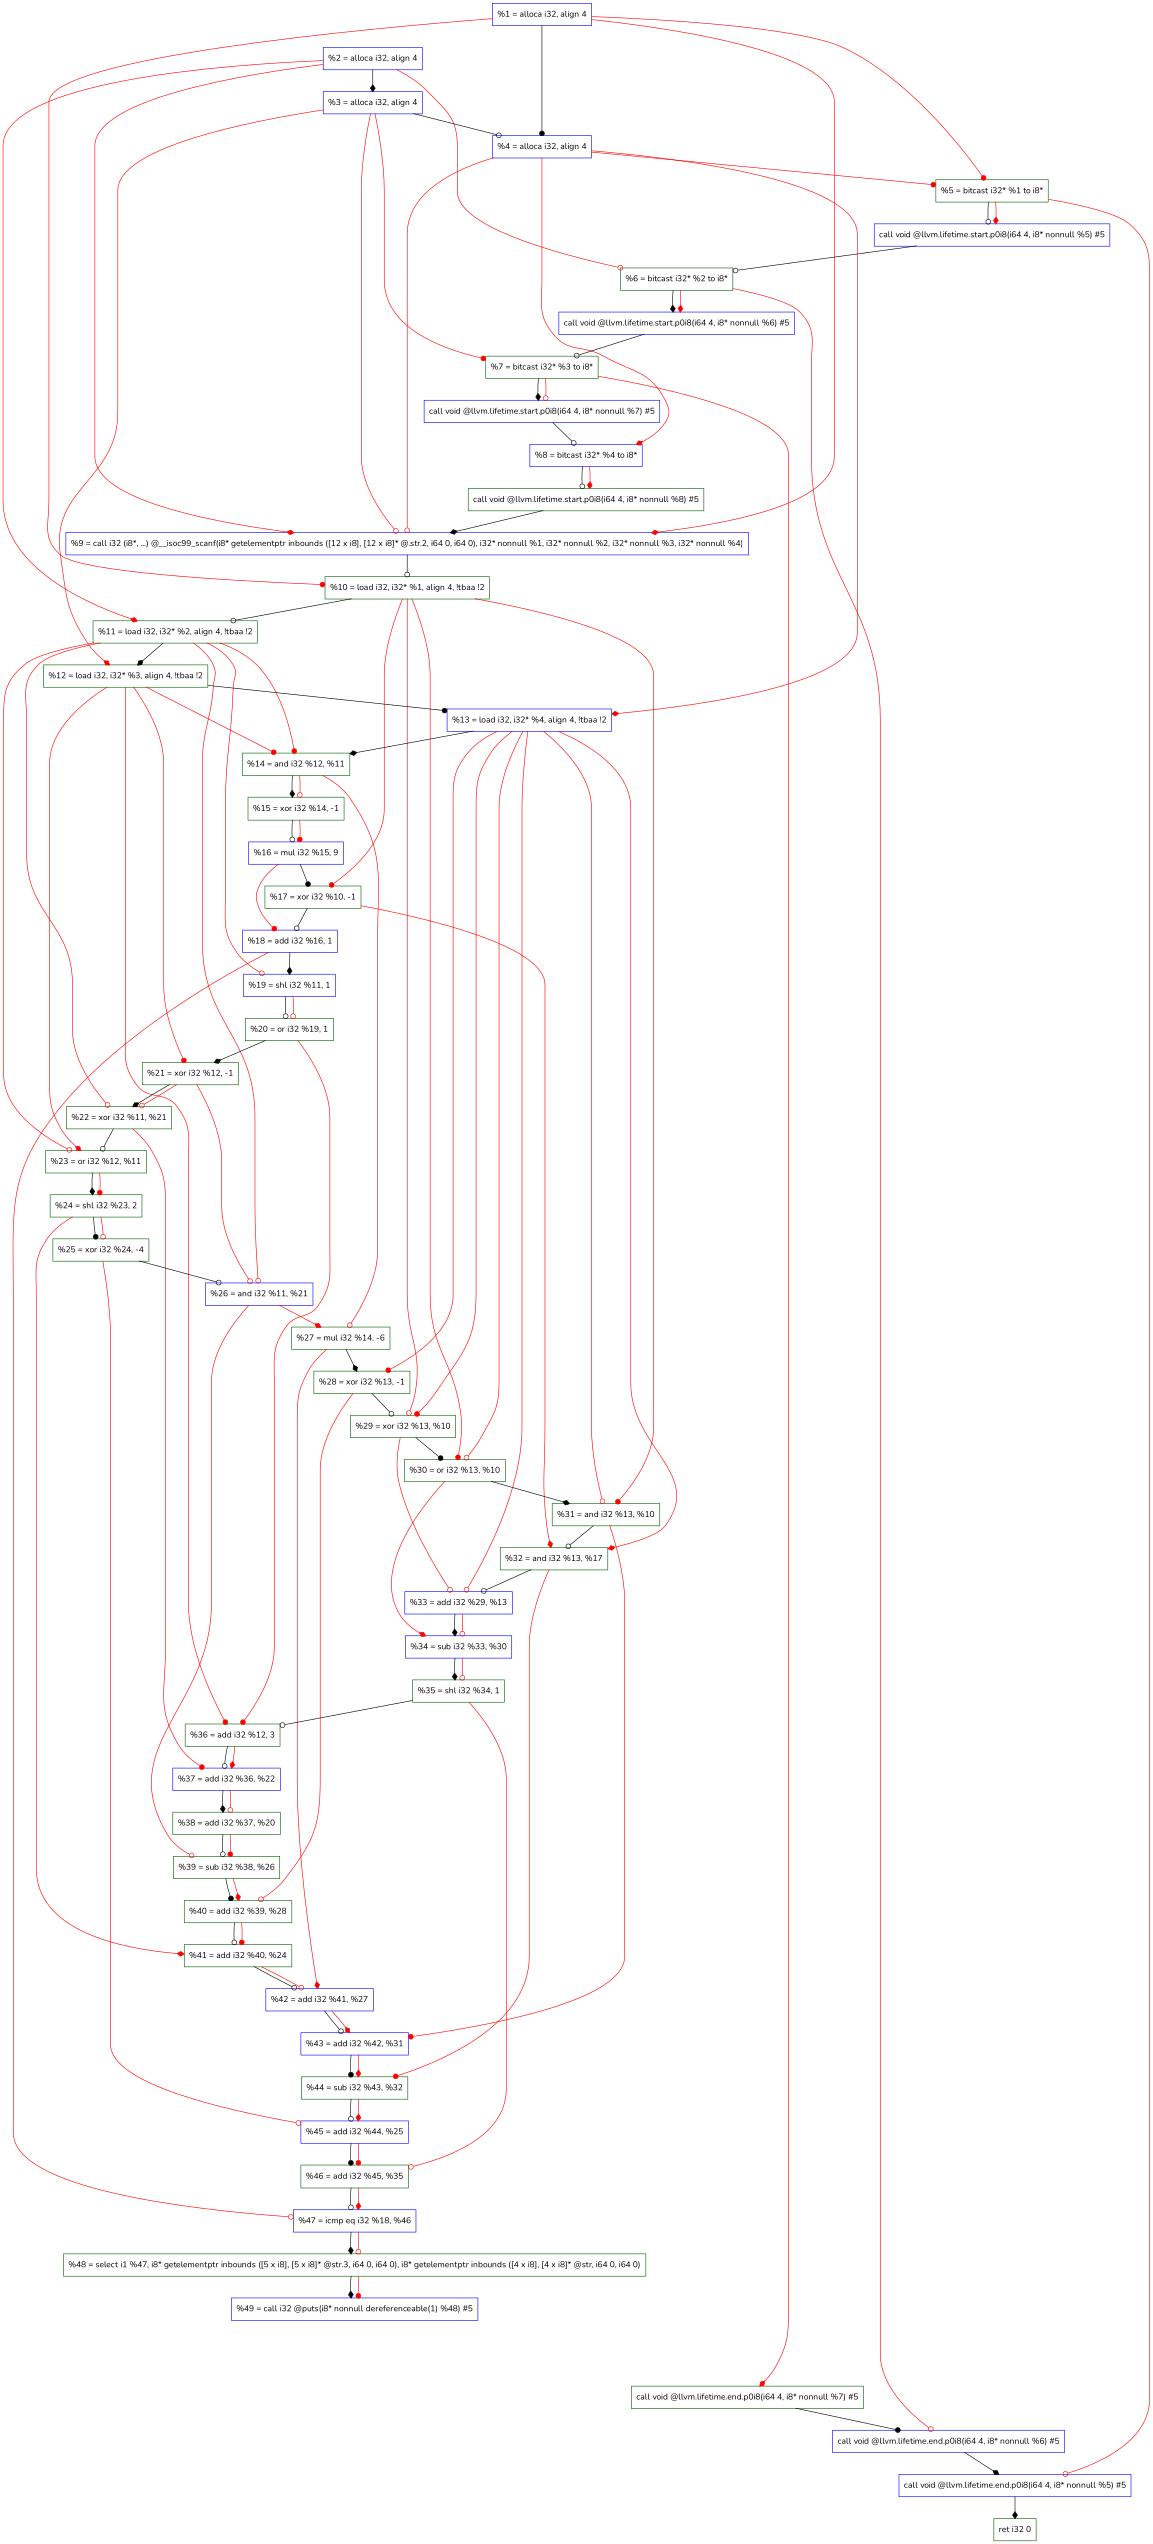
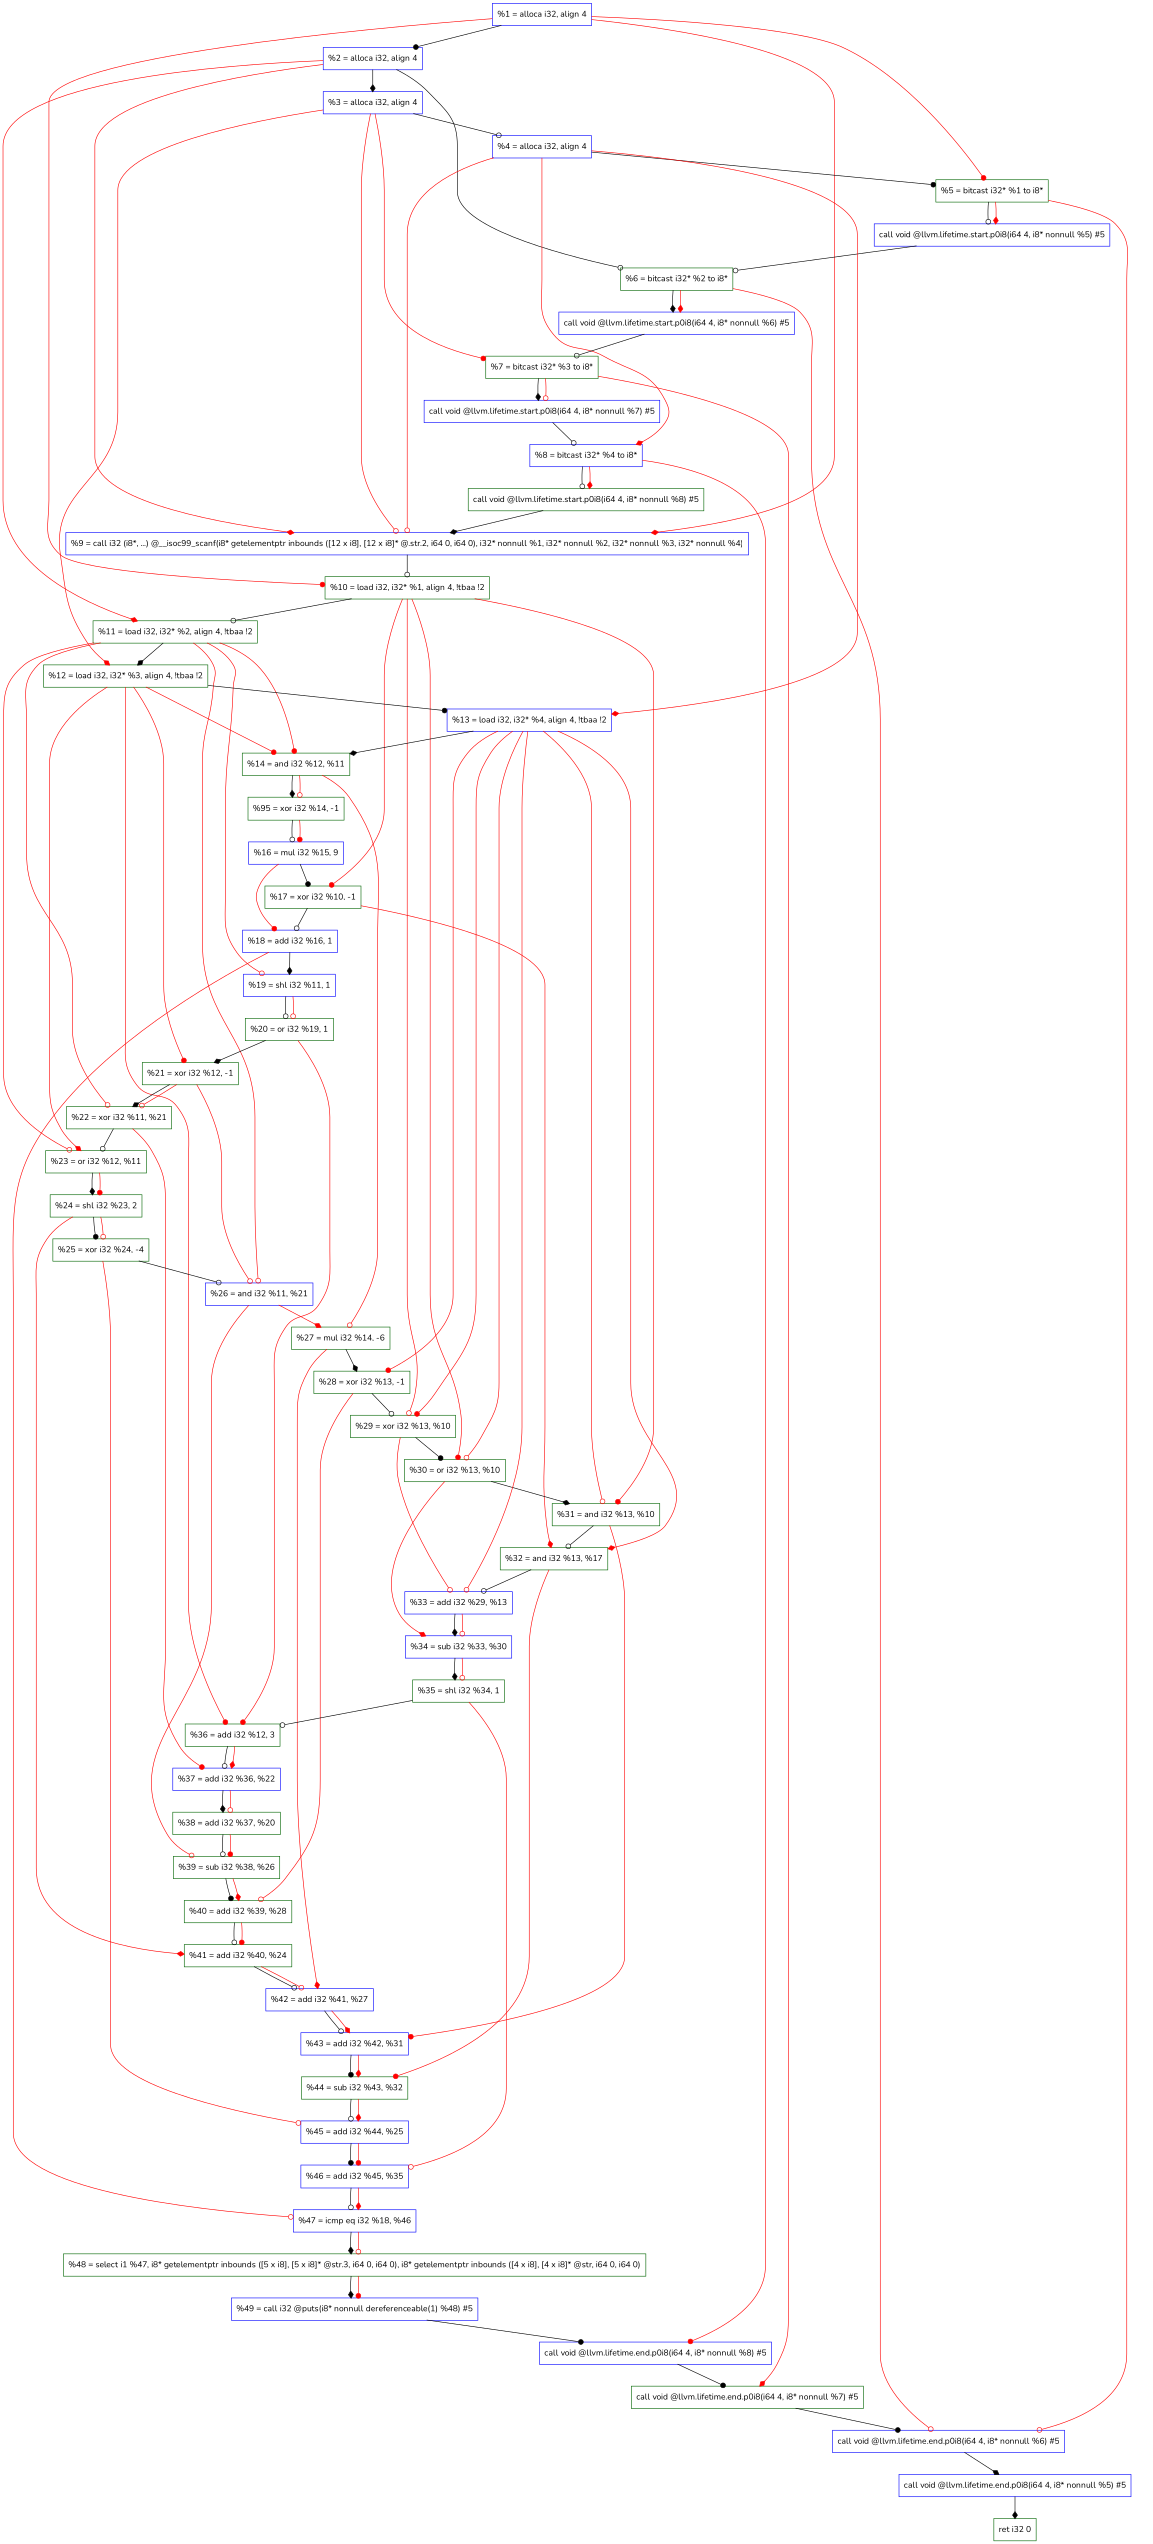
  digraph {
    fontname=Nunito
    node [color=darkgreen fontname=Nunito shape=record]
    edge [arrowhead=odot fontname=Nunito color=red]
    n1 [color=blue label="  %1 = alloca i32, align 4"]
    n2 [color=blue label="  %2 = alloca i32, align 4"]
    n3 [label="  %5 = bitcast i32* %1 to i8*"]
    n4 [color=blue label="  %9 = call i32 (i8*, ...) @__isoc99_scanf(i8* getelementptr inbounds ([12 x i8], [12 x i8]* @.str.2, i64 0, i64 0), i32* nonnull %1, i32* nonnull %2, i32* nonnull %3, i32* nonnull %4)"]
    n5 [label="  %10 = load i32, i32* %1, align 4, !tbaa !2"]
    n6 [color=blue label="  %3 = alloca i32, align 4"]
    n7 [label="  %6 = bitcast i32* %2 to i8*"]
    n8 [label="  %11 = load i32, i32* %2, align 4, !tbaa !2"]
    n9 [color=blue label="  call void @llvm.lifetime.start.p0i8(i64 4, i8* nonnull %5) #5"]
    n10 [color=blue label="  call void @llvm.lifetime.end.p0i8(i64 4, i8* nonnull %5) #5"]
    n11 [label="  %17 = xor i32 %10, -1"]
    n12 [label="  %29 = xor i32 %13, %10"]
    n13 [label="  %30 = or i32 %13, %10"]
    n14 [label="  %31 = and i32 %13, %10"]
    n15 [color=blue label="  %4 = alloca i32, align 4"]
    n16 [label="  %7 = bitcast i32* %3 to i8*"]
    n17 [label="  %12 = load i32, i32* %3, align 4, !tbaa !2"]
    n18 [color=blue label="  call void @llvm.lifetime.start.p0i8(i64 4, i8* nonnull %6) #5"]
    n19 [color=blue label="  call void @llvm.lifetime.end.p0i8(i64 4, i8* nonnull %6) #5"]
    n20 [label="  %14 = and i32 %12, %11"]
    n21 [color=blue label="  %19 = shl i32 %11, 1"]
    n22 [label="  %22 = xor i32 %11, %21"]
    n23 [label="  %23 = or i32 %12, %11"]
    n24 [color=blue label="  %26 = and i32 %11, %21"]
    n25 [color=blue label="  %8 = bitcast i32* %4 to i8*"]
    n26 [color=blue label="  %13 = load i32, i32* %4, align 4, !tbaa !2"]
    n27 [color=blue label="  call void @llvm.lifetime.start.p0i8(i64 4, i8* nonnull %7) #5"]
    n28 [label="  call void @llvm.lifetime.end.p0i8(i64 4, i8* nonnull %7) #5"]
    n29 [label="  %21 = xor i32 %12, -1"]
    n30 [label="  %36 = add i32 %12, 3"]
    n31 [label="  call void @llvm.lifetime.start.p0i8(i64 4, i8* nonnull %8) #5"]
+   n32 [color=blue label="  call void @llvm.lifetime.end.p0i8(i64 4, i8* nonnull %8) #5"]
    n33 [label="  %28 = xor i32 %13, -1"]
    n34 [label="  %32 = and i32 %13, %17"]
    n35 [color=blue label="  %33 = add i32 %29, %13"]
    n36 [label="  ret i32 0"]
    n37 [color=blue label="  %18 = add i32 %16, 1"]
    n38 [color=blue label="  %34 = sub i32 %33, %30"]
    n39 [color=blue label="  %43 = add i32 %42, %31"]
-   n40 [label="  %15 = xor i32 %14, -1"]
+   n40 [label="%95 = xor i32 %14, -1"]
    n41 [label="  %27 = mul i32 %14, -6"]
    n42 [label="  %20 = or i32 %19, 1"]
    n43 [color=blue label="  %37 = add i32 %36, %22"]
    n44 [label="  %24 = shl i32 %23, 2"]
    n45 [label="  %39 = sub i32 %38, %26"]
    n46 [label="  %40 = add i32 %39, %28"]
    n47 [label="  %44 = sub i32 %43, %32"]
    n48 [color=blue label="%16 = mul i32 %15, 9"]
    n49 [color=blue label="  %42 = add i32 %41, %27"]
    n50 [color=blue label="  %47 = icmp eq i32 %18, %46"]
    n51 [label="  %48 = select i1 %47, i8* getelementptr inbounds ([5 x i8], [5 x i8]* @str.3, i64 0, i64 0), i8* getelementptr inbounds ([4 x i8], [4 x i8]* @str, i64 0, i64 0)"]
    n52 [label="  %38 = add i32 %37, %20"]
    n53 [label="  %25 = xor i32 %24, -4"]
    n54 [label="  %41 = add i32 %40, %24"]
    n55 [color=blue label="  %45 = add i32 %44, %25"]
-   n56 [label="  %46 = add i32 %45, %35"]
+   n56 [color=blue label="  %46 = add i32 %45, %35"]
    n57 [label="  %35 = shl i32 %34, 1"]
    n58 [color=blue label="  %49 = call i32 @puts(i8* nonnull dereferenceable(1) %48) #5"]
-   n1 -> n15 [arrowhead=dot color=""]
+   n1 -> n2 [arrowhead=dot color=""]
    n1 -> n3 [arrowhead=dot]
    n1 -> n4 [arrowhead=diamond]
    n1 -> n5 [arrowhead=dot]
    n2 -> n4 [arrowhead=diamond]
    n2 -> n6 [arrowhead=diamond color=""]
-   n2 -> n7
+   n2 -> n7 [color=black]
    n2 -> n8 [arrowhead=diamond]
    n3 -> n9 [color=""]
    n3 -> n9 [arrowhead=diamond]
-   n3 -> n10
+   n3 -> n19
    n4 -> n5 [color=""]
    n5 -> n8 [color=""]
    n5 -> n11 [arrowhead=dot]
    n5 -> n12
    n5 -> n13 [arrowhead=dot]
    n5 -> n14 [arrowhead=dot]
    n6 -> n4
    n6 -> n15 [color=""]
    n6 -> n16 [arrowhead=dot]
    n6 -> n17 [arrowhead=diamond]
    n7 -> n18 [arrowhead=diamond color=""]
    n7 -> n18 [arrowhead=diamond]
    n7 -> n19
    n8 -> n17 [arrowhead=diamond color=""]
    n8 -> n20 [arrowhead=dot]
    n8 -> n21
    n8 -> n22
    n8 -> n23
    n8 -> n24
    n9 -> n7 [color=""]
    n10 -> n36 [arrowhead=diamond color=""]
    n11 -> n34 [arrowhead=diamond]
    n11 -> n37 [color=""]
    n12 -> n13 [arrowhead=dot color=""]
    n12 -> n35
    n13 -> n14 [arrowhead=diamond color=""]
    n13 -> n38 [arrowhead=diamond]
    n14 -> n34 [color=""]
    n14 -> n39 [arrowhead=dot]
-   n15 -> n3 [arrowhead=dot]
+   n15 -> n3 [arrowhead=dot color=""]
    n15 -> n4
    n15 -> n25 [arrowhead=diamond]
    n15 -> n26 [arrowhead=diamond]
    n16 -> n27 [arrowhead=diamond color=""]
    n16 -> n27
    n16 -> n28 [arrowhead=diamond]
    n17 -> n20 [arrowhead=dot]
    n17 -> n23 [arrowhead=diamond]
    n17 -> n26 [arrowhead=dot color=""]
    n17 -> n29 [arrowhead=dot]
    n17 -> n30 [arrowhead=dot]
    n18 -> n16 [color=""]
    n19 -> n10 [arrowhead=diamond color=""]
    n20 -> n40 [arrowhead=diamond color=""]
    n20 -> n40
    n20 -> n41
    n21 -> n42 [color=""]
    n21 -> n42
    n22 -> n23 [color=""]
    n22 -> n43 [arrowhead=dot]
    n23 -> n44 [arrowhead=diamond color=""]
    n23 -> n44 [arrowhead=dot]
    n24 -> n41 [arrowhead=diamond]
    n24 -> n45
    n25 -> n31 [color=""]
    n25 -> n31 [arrowhead=diamond]
+   n25 -> n32 [arrowhead=dot]
    n26 -> n12 [arrowhead=dot]
    n26 -> n13
    n26 -> n14
    n26 -> n20 [arrowhead=diamond color=""]
    n26 -> n33 [arrowhead=dot]
    n26 -> n34 [arrowhead=diamond]
    n26 -> n35
    n27 -> n25 [color=""]
    n28 -> n19 [arrowhead=dot color=""]
    n29 -> n22 [arrowhead=diamond color=""]
    n29 -> n22
    n29 -> n24
    n30 -> n43 [color=""]
    n30 -> n43 [arrowhead=diamond]
    n31 -> n4 [arrowhead=diamond color=""]
+   n32 -> n28 [arrowhead=dot color=""]
    n33 -> n12 [color=""]
    n33 -> n46
    n34 -> n35 [color=""]
    n34 -> n47 [arrowhead=dot]
    n35 -> n38 [arrowhead=diamond color=""]
    n35 -> n38
    n37 -> n21 [arrowhead=diamond color=""]
    n37 -> n50
    n38 -> n57 [arrowhead=diamond color=""]
    n38 -> n57
    n39 -> n47 [arrowhead=dot color=""]
    n39 -> n47 [arrowhead=diamond]
    n40 -> n48 [color=""]
    n40 -> n48 [arrowhead=dot]
    n41 -> n33 [arrowhead=diamond color=""]
    n41 -> n49 [arrowhead=diamond]
    n42 -> n29 [arrowhead=diamond color=""]
    n42 -> n30 [arrowhead=dot]
    n43 -> n52 [arrowhead=diamond color=""]
    n43 -> n52
    n44 -> n53 [arrowhead=dot color=""]
    n44 -> n53
    n44 -> n54 [arrowhead=diamond]
    n45 -> n46 [arrowhead=dot color=""]
    n45 -> n46 [arrowhead=diamond]
    n46 -> n54 [color=""]
    n46 -> n54 [arrowhead=dot]
    n47 -> n55 [color=""]
    n47 -> n55 [arrowhead=diamond]
    n48 -> n11 [arrowhead=dot color=""]
    n48 -> n37 [arrowhead=dot]
    n49 -> n39 [color=""]
    n49 -> n39 [arrowhead=diamond]
    n50 -> n51 [arrowhead=diamond color=""]
    n50 -> n51
    n51 -> n58 [arrowhead=diamond color=""]
    n51 -> n58 [arrowhead=dot]
    n52 -> n45 [color=""]
    n52 -> n45 [arrowhead=dot]
    n53 -> n24 [color=""]
    n53 -> n55
    n54 -> n49 [color=""]
    n54 -> n49
    n55 -> n56 [arrowhead=dot color=""]
    n55 -> n56 [arrowhead=dot]
    n56 -> n50 [color=""]
    n56 -> n50 [arrowhead=diamond]
    n57 -> n30 [color=""]
    n57 -> n56
+   n58 -> n32 [arrowhead=dot color=""]
  }
